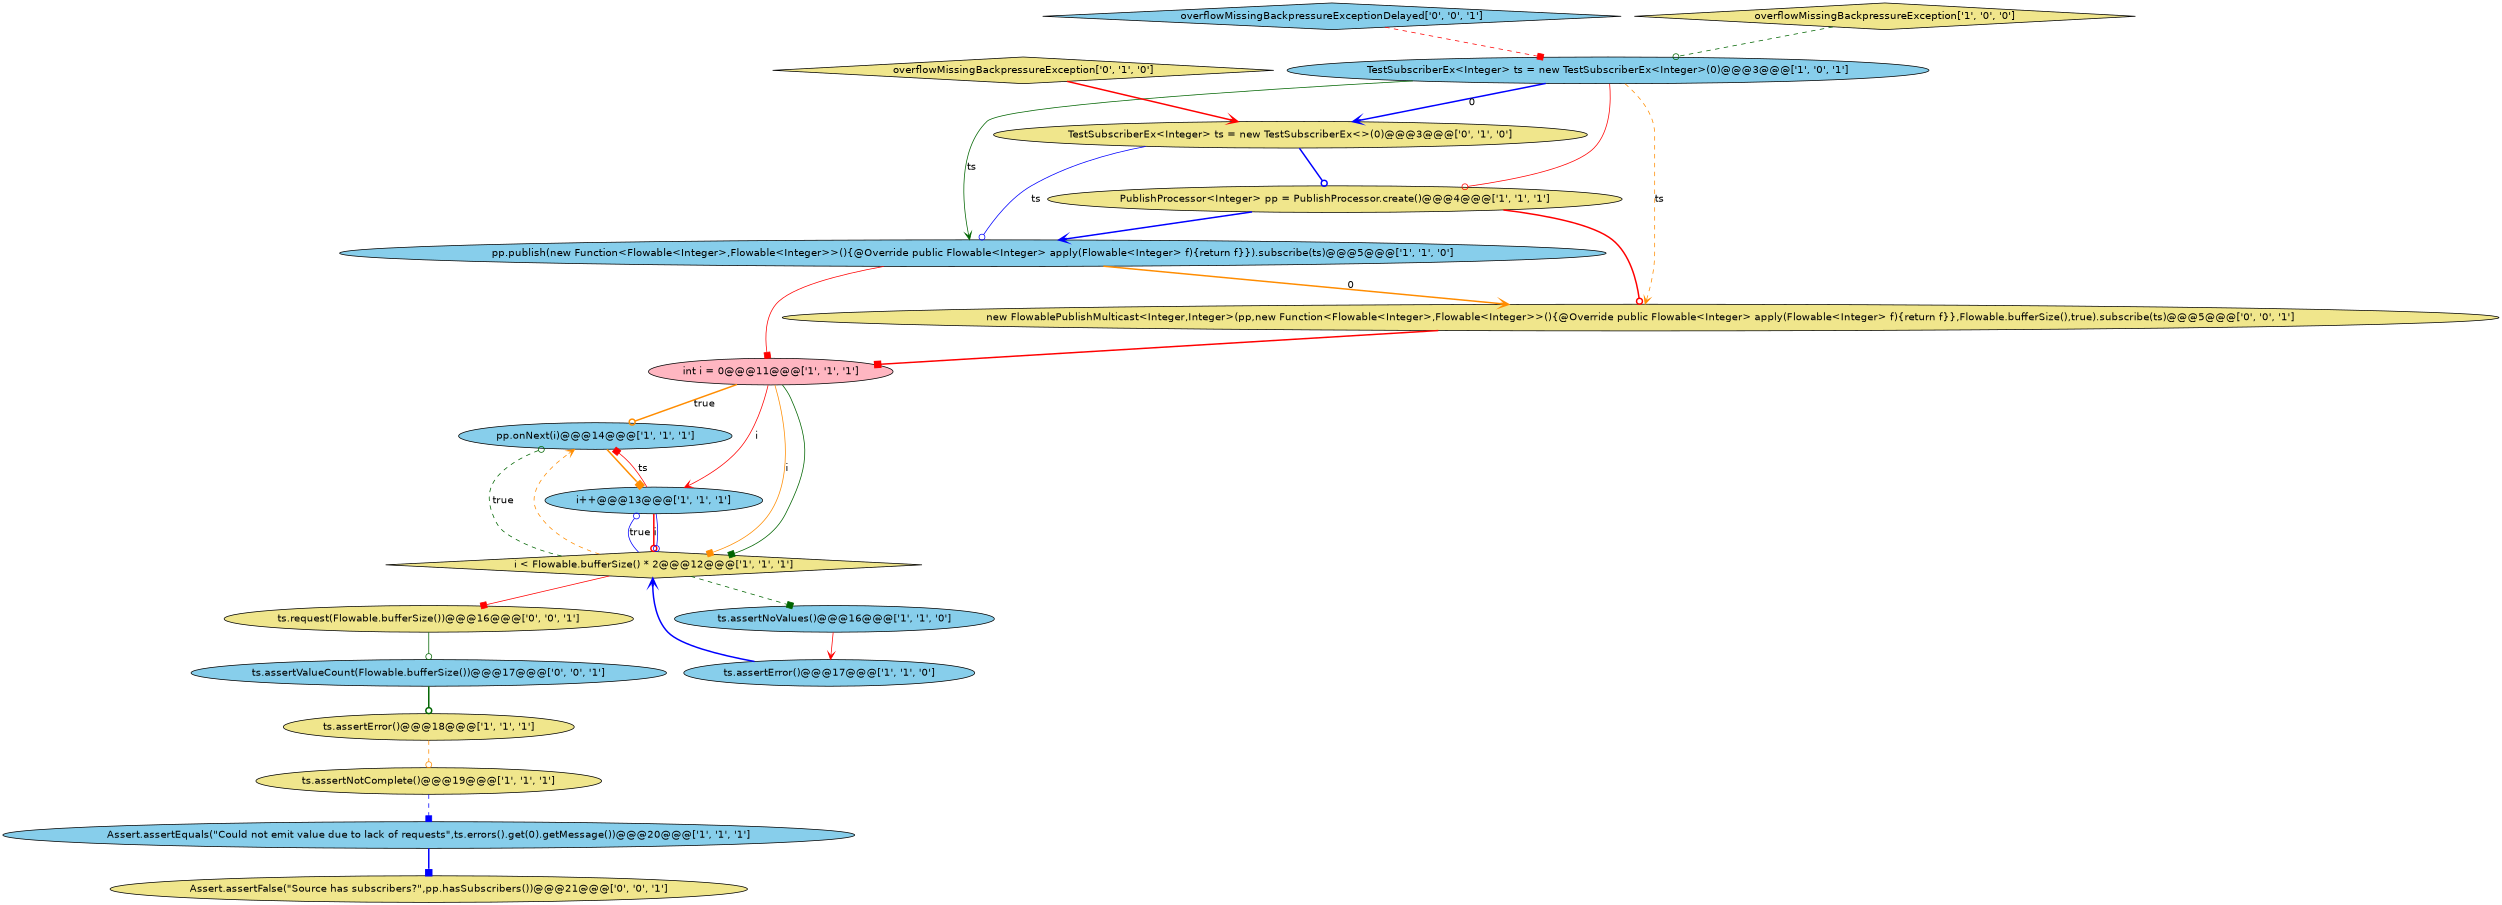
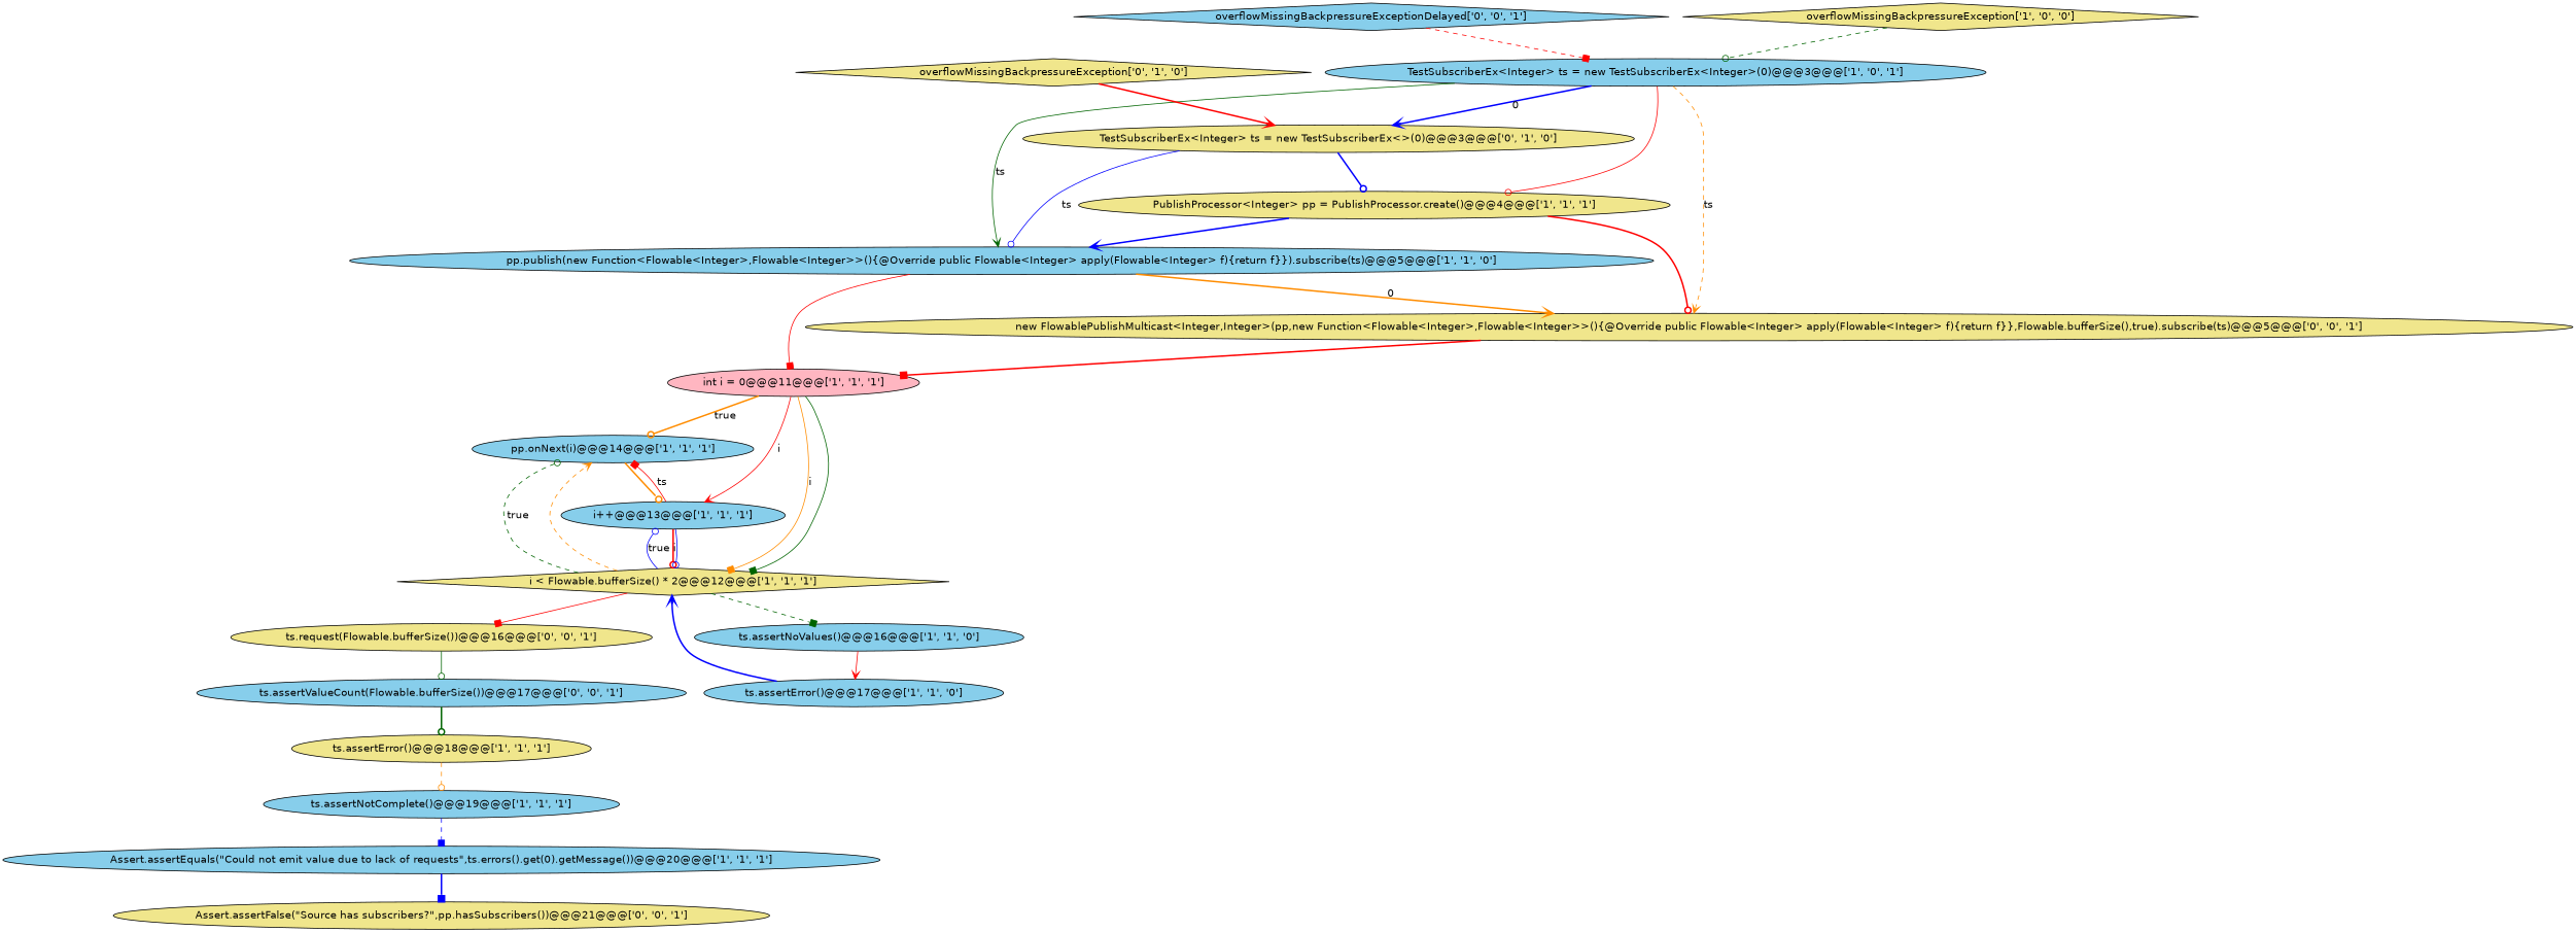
  digraph {
    fontname="DejaVu Sans"
    node [fillcolor=skyblue fontname="DejaVu Sans" shape=ellipse style=filled]
    edge [arrowhead=odot color=red fontname="DejaVu Sans" style=bold]
    n1 [fillcolor=lightpink label="int i = 0@@@11@@@['1', '1', '1']"]
    n2 [label="pp.onNext(i)@@@14@@@['1', '1', '1']"]
    n3 [label="i++@@@13@@@['1', '1', '1']"]
    n4 [fillcolor=khaki label="i < Flowable.bufferSize() * 2@@@12@@@['1', '1', '1']" shape=diamond]
    n5 [fillcolor=khaki label="ts.request(Flowable.bufferSize())@@@16@@@['0', '0', '1']"]
    n6 [label="ts.assertNoValues()@@@16@@@['1', '1', '0']"]
    n7 [label="ts.assertValueCount(Flowable.bufferSize())@@@17@@@['0', '0', '1']"]
    n8 [fillcolor=khaki label="ts.assertError()@@@18@@@['1', '1', '1']"]
    n9 [label="ts.assertError()@@@17@@@['1', '1', '0']"]
    n10 [label="overflowMissingBackpressureExceptionDelayed['0', '0', '1']" shape=diamond]
    n11 [label="TestSubscriberEx<Integer> ts = new TestSubscriberEx<Integer>(0)@@@3@@@['1', '0', '1']"]
    n12 [fillcolor=khaki label="TestSubscriberEx<Integer> ts = new TestSubscriberEx<>(0)@@@3@@@['0', '1', '0']"]
    n13 [fillcolor=khaki label="PublishProcessor<Integer> pp = PublishProcessor.create()@@@4@@@['1', '1', '1']"]
    n14 [label="pp.publish(new Function<Flowable<Integer>,Flowable<Integer>>(){@Override public Flowable<Integer> apply(Flowable<Integer> f){return f}}).subscribe(ts)@@@5@@@['1', '1', '0']"]
    n15 [fillcolor=khaki label="new FlowablePublishMulticast<Integer,Integer>(pp,new Function<Flowable<Integer>,Flowable<Integer>>(){@Override public Flowable<Integer> apply(Flowable<Integer> f){return f}},Flowable.bufferSize(),true).subscribe(ts)@@@5@@@['0', '0', '1']"]
    n16 [fillcolor=khaki label="overflowMissingBackpressureException['0', '1', '0']" shape=diamond]
-   n17 [fillcolor=khaki label="ts.assertNotComplete()@@@19@@@['1', '1', '1']"]
+   n17 [label="ts.assertNotComplete()@@@19@@@['1', '1', '1']"]
    n18 [label="Assert.assertEquals(\"Could not emit value due to lack of requests\",ts.errors().get(0).getMessage())@@@20@@@['1', '1', '1']"]
    n19 [fillcolor=khaki label="Assert.assertFalse(\"Source has subscribers?\",pp.hasSubscribers())@@@21@@@['0', '0', '1']"]
    n20 [fillcolor=khaki label="overflowMissingBackpressureException['1', '0', '0']" shape=diamond]
    n1 -> n2 [color=darkorange label=true]
    n1 -> n3 [arrowhead=vee label=i style=solid]
    n1 -> n4 [arrowhead=box color=darkorange label=i style=solid]
    n1 -> n4 [arrowhead=box color=darkgreen style=solid]
-   n2 -> n3 [arrowhead=box color=darkorange]
+   n2 -> n3 [color=darkorange]
    n3 -> n2 [arrowhead=box label=ts style=solid]
    n3 -> n4 [label=i]
    n3 -> n4 [color=blue style=solid]
    n4 -> n2 [color=darkgreen label=true style=dashed]
    n4 -> n2 [arrowhead=vee color=darkorange style=dashed]
    n4 -> n3 [color=blue label=true style=solid]
    n4 -> n5 [arrowhead=box style=solid]
    n4 -> n6 [arrowhead=box color=darkgreen style=dashed]
    n5 -> n7 [color=darkgreen style=solid]
    n6 -> n9 [arrowhead=vee style=solid]
    n7 -> n8 [color=darkgreen]
    n8 -> n17 [color=darkorange style=dashed]
    n9 -> n4 [arrowhead=vee color=blue]
    n10 -> n11 [arrowhead=box style=dashed]
    n11 -> n12 [arrowhead=vee color=blue label=0]
    n11 -> n13 [style=solid]
    n11 -> n14 [arrowhead=vee color=darkgreen label=ts style=solid]
    n11 -> n15 [arrowhead=vee color=darkorange label=ts style=dashed]
    n12 -> n13 [color=blue]
    n12 -> n14 [color=blue label=ts style=solid]
    n13 -> n14 [arrowhead=vee color=blue]
    n13 -> n15
    n14 -> n1 [arrowhead=box style=solid]
    n14 -> n15 [arrowhead=vee color=darkorange label=0]
    n15 -> n1 [arrowhead=box]
    n16 -> n12 [arrowhead=vee]
    n17 -> n18 [arrowhead=box color=blue style=dashed]
    n18 -> n19 [arrowhead=box color=blue]
    n20 -> n11 [color=darkgreen style=dashed]
  }
